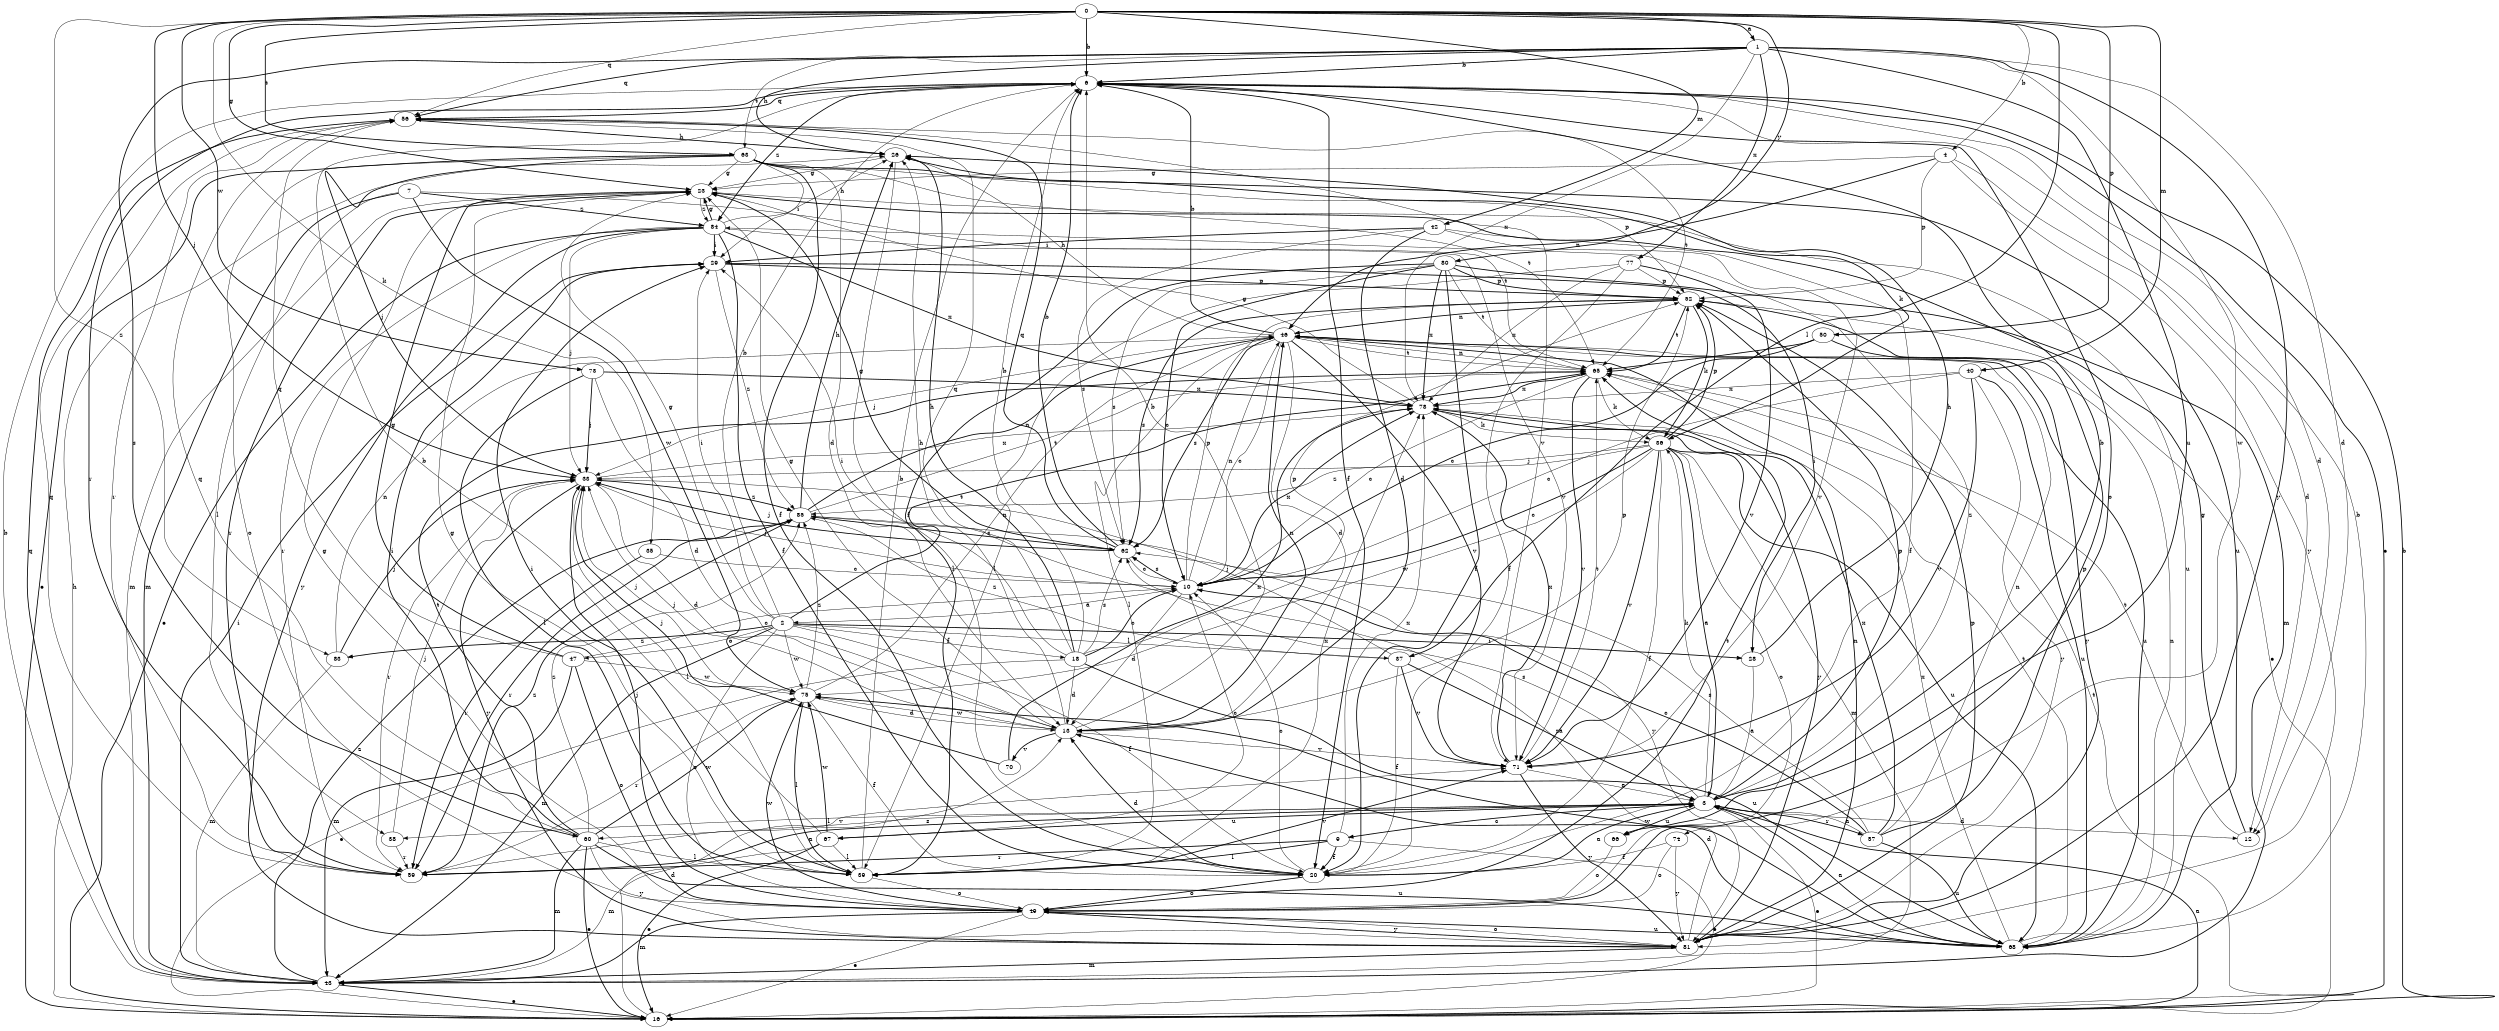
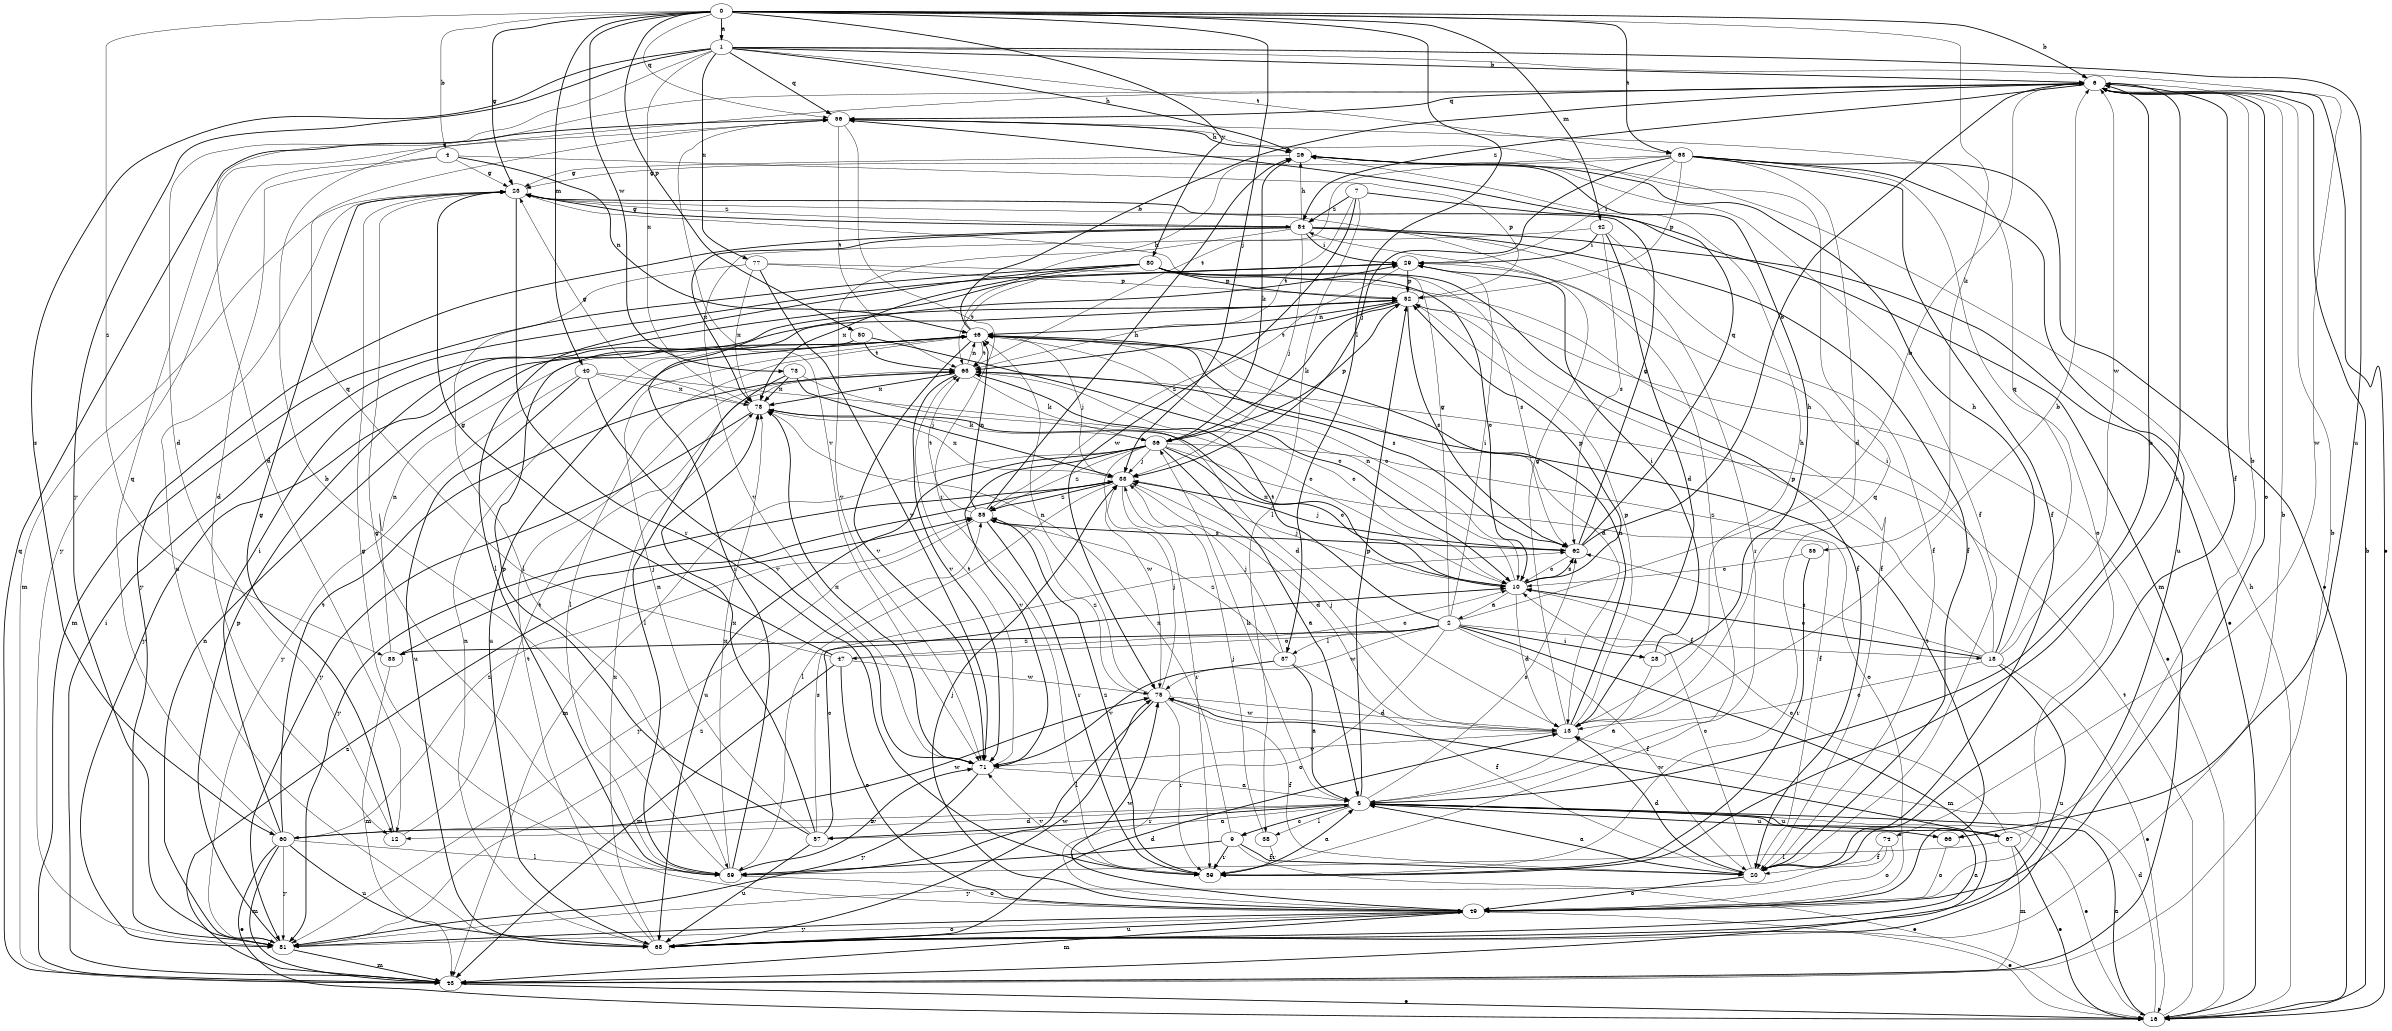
  strict digraph {
    edge [style=solid]
    0
    1
    4
    6
    23
    33
    35
    37
    40
    42
    50
    56
    63
    73
    80
    83
    12
    26
    60
    66
    74
    77
    78
    81
    52
    46
    20
    49
    16
    84
    59
    43
    68
    39
    13
    85
    10
    3
    71
    29
    62
    65
    36
    75
    2
    18
    28
    47
    7
    38
    9
    57
    67
-   70
    0 -> 1 [label=a style=bold]
    0 -> 4 [label=b]
    0 -> 6 [label=b style=bold]
    0 -> 23 [label=g style=bold]
    0 -> 33 [label=j style=bold]
    0 -> 35 [label=k]
    0 -> 37 [label=l style=bold]
    0 -> 40 [label=m style=bold]
    0 -> 42 [label=m style=bold]
    0 -> 50 [label=p style=bold]
    0 -> 56 [label=q]
    0 -> 63 [label=t style=bold]
    0 -> 73 [label=w style=bold]
    0 -> 80 [label=y style=bold]
    0 -> 83 [label=z]
    1 -> 6 [label=b style=bold]
    1 -> 56 [label=q style=bold]
    1 -> 63 [label=t]
    1 -> 12 [label=d]
    1 -> 26 [label=h style=bold]
    1 -> 60 [label=s style=bold]
    1 -> 66 [label=u style=bold]
    1 -> 74 [label=w]
    1 -> 77 [label=x style=bold]
    1 -> 78 [label=x]
    1 -> 81 [label=y style=bold]
    4 -> 23 [label=g]
    4 -> 12 [label=d]
    4 -> 81 [label=y]
    4 -> 52 [label=p]
    4 -> 46 [label=n style=bold]
    6 -> 56 [label=q style=bold]
    6 -> 12 [label=d]
    6 -> 20 [label=f style=bold]
    6 -> 49 [label=o style=bold]
    6 -> 16 [label=e style=bold]
    6 -> 84 [label=z style=bold]
    6 -> 59 [label=r style=bold]
    23 -> 84 [label=z]
    23 -> 59 [label=r style=bold]
    23 -> 43 [label=m]
    23 -> 68 [label=u]
    33 -> 78 [label=x]
    33 -> 81 [label=y style=bold]
    33 -> 59 [label=r]
    33 -> 39 [label=l]
    33 -> 13 [label=d]
    33 -> 85 [label=z style=bold]
    35 -> 59 [label=r style=bold]
    35 -> 10 [label=c]
    37 -> 33 [label=j]
    37 -> 20 [label=f]
    37 -> 85 [label=z]
    37 -> 3 [label=a style=bold]
    37 -> 71 [label=v style=bold]
    40 -> 78 [label=x]
    40 -> 81 [label=y]
    40 -> 68 [label=u style=bold]
    40 -> 10 [label=c]
    40 -> 71 [label=v style=bold]
    42 -> 20 [label=f]
    42 -> 13 [label=d style=bold]
    42 -> 71 [label=v]
    42 -> 29 [label=i style=bold]
    42 -> 62 [label=s]
    50 -> 81 [label=y style=bold]
    50 -> 10 [label=c style=bold]
    50 -> 65 [label=t style=bold]
    56 -> 26 [label=h style=bold]
    56 -> 59 [label=r]
    56 -> 71 [label=v]
    56 -> 65 [label=t]
    63 -> 23 [label=g]
    63 -> 33 [label=j style=bold]
    63 -> 52 [label=p]
    63 -> 20 [label=f style=bold]
    63 -> 49 [label=o]
    63 -> 16 [label=e style=bold]
    63 -> 68 [label=u style=bold]
    63 -> 13 [label=d]
    63 -> 29 [label=i]
    63 -> 65 [label=t]
    73 -> 33 [label=j style=bold]
    73 -> 78 [label=x style=bold]
    73 -> 39 [label=l style=bold]
    73 -> 13 [label=d]
    80 -> 78 [label=x style=bold]
    80 -> 52 [label=p style=bold]
    80 -> 20 [label=f style=bold]
    80 -> 43 [label=m style=bold]
    80 -> 39 [label=l style=bold]
    80 -> 10 [label=c style=bold]
    80 -> 62 [label=s]
    80 -> 65 [label=t]
    83 -> 33 [label=j style=bold]
    83 -> 46 [label=n]
    83 -> 43 [label=m]
    12 -> 23 [label=g style=bold]
    12 -> 65 [label=t]
    26 -> 23 [label=g]
    26 -> 20 [label=f]
    26 -> 36 [label=k style=bold]
    60 -> 56 [label=q]
    60 -> 81 [label=y]
    60 -> 16 [label=e style=bold]
    60 -> 43 [label=m style=bold]
    60 -> 68 [label=u style=bold]
    60 -> 39 [label=l]
    60 -> 85 [label=z]
    60 -> 29 [label=i style=bold]
    60 -> 65 [label=t style=bold]
    60 -> 75 [label=w style=bold]
    66 -> 49 [label=o]
    74 -> 81 [label=y]
    74 -> 20 [label=f]
    74 -> 49 [label=o]
    77 -> 78 [label=x]
    77 -> 52 [label=p]
    77 -> 20 [label=f]
    77 -> 39 [label=l]
    77 -> 71 [label=v style=bold]
    78 -> 23 [label=g]
    78 -> 81 [label=y style=bold]
    78 -> 36 [label=k]
    81 -> 52 [label=p style=bold]
    81 -> 46 [label=n style=bold]
    81 -> 49 [label=o]
    81 -> 43 [label=m style=bold]
    81 -> 85 [label=z]
    52 -> 46 [label=n style=bold]
    52 -> 16 [label=e]
    52 -> 62 [label=s style=bold]
    52 -> 65 [label=t style=bold]
    52 -> 36 [label=k style=bold]
    46 -> 6 [label=b style=bold]
    46 -> 33 [label=j]
    46 -> 26 [label=h]
    46 -> 68 [label=u style=bold]
    46 -> 39 [label=l]
    46 -> 13 [label=d]
    46 -> 10 [label=c]
    46 -> 71 [label=v style=bold]
    46 -> 62 [label=s style=bold]
    46 -> 65 [label=t]
    20 -> 49 [label=o style=bold]
    20 -> 13 [label=d style=bold]
    20 -> 10 [label=c]
    20 -> 3 [label=a style=bold]
    49 -> 23 [label=g]
    49 -> 33 [label=j style=bold]
    49 -> 81 [label=y style=bold]
    49 -> 16 [label=e]
    49 -> 43 [label=m style=bold]
    49 -> 68 [label=u style=bold]
    49 -> 65 [label=t style=bold]
    49 -> 75 [label=w style=bold]
    16 -> 6 [label=b style=bold]
    16 -> 26 [label=h]
    16 -> 13 [label=d]
    16 -> 3 [label=a style=bold]
    16 -> 65 [label=t]
    84 -> 23 [label=g style=bold]
    84 -> 33 [label=j]
    84 -> 26 [label=h]
    84 -> 78 [label=x style=bold]
    84 -> 81 [label=y style=bold]
    84 -> 20 [label=f style=bold]
    84 -> 16 [label=e style=bold]
    84 -> 59 [label=r]
    84 -> 71 [label=v]
    84 -> 29 [label=i style=bold]
    59 -> 56 [label=q]
    59 -> 85 [label=z style=bold]
    59 -> 3 [label=a style=bold]
    59 -> 71 [label=v]
    43 -> 6 [label=b]
    43 -> 56 [label=q style=bold]
    43 -> 16 [label=e style=bold]
    43 -> 85 [label=z style=bold]
    43 -> 29 [label=i style=bold]
    68 -> 6 [label=b]
    68 -> 78 [label=x]
    68 -> 46 [label=n]
    68 -> 13 [label=d style=bold]
    68 -> 3 [label=a style=bold]
    68 -> 65 [label=t]
    68 -> 75 [label=w style=bold]
    39 -> 6 [label=b]
    39 -> 23 [label=g]
    39 -> 78 [label=x]
    39 -> 49 [label=o]
    39 -> 71 [label=v style=bold]
    39 -> 29 [label=i style=bold]
    13 -> 6 [label=b]
    13 -> 23 [label=g]
    13 -> 33 [label=j]
    13 -> 26 [label=h]
    13 -> 52 [label=p]
    13 -> 46 [label=n style=bold]
    13 -> 71 [label=v]
    13 -> 75 [label=w]
-   13 -> 70 [label=v style=bold]
    85 -> 26 [label=h style=bold]
    85 -> 81 [label=y]
    85 -> 46 [label=n style=bold]
    85 -> 59 [label=r style=bold]
    85 -> 62 [label=s style=bold]
    85 -> 65 [label=t]
    10 -> 33 [label=j]
    10 -> 78 [label=x style=bold]
-   10 -> 52 [label=p]
+   10 -> 52 [label=p style=bold]
    10 -> 46 [label=n]
    10 -> 13 [label=d]
    10 -> 62 [label=s style=bold]
    10 -> 2 [label=a]
    3 -> 6 [label=b style=bold]
    3 -> 12 [label=d]
    3 -> 60 [label=s]
    3 -> 66 [label=u style=bold]
    3 -> 52 [label=p style=bold]
    3 -> 16 [label=e]
    3 -> 84 [label=z]
    3 -> 62 [label=s]
    3 -> 36 [label=k]
    3 -> 38 [label=l]
    3 -> 9 [label=c style=bold]
    3 -> 57 [label=r style=bold]
    3 -> 67 [label=u style=bold]
    71 -> 78 [label=x style=bold]
    71 -> 81 [label=y style=bold]
    71 -> 3 [label=a]
    71 -> 65 [label=t]
    29 -> 52 [label=p style=bold]
    29 -> 85 [label=z]
    62 -> 6 [label=b style=bold]
    62 -> 23 [label=g style=bold]
    62 -> 33 [label=j style=bold]
    62 -> 56 [label=q style=bold]
    62 -> 10 [label=c]
    65 -> 78 [label=x style=bold]
    65 -> 46 [label=n]
    65 -> 10 [label=c]
    65 -> 71 [label=v style=bold]
    65 -> 36 [label=k]
    36 -> 33 [label=j]
    36 -> 52 [label=p style=bold]
    36 -> 20 [label=f]
    36 -> 49 [label=o]
    36 -> 43 [label=m]
    36 -> 68 [label=u style=bold]
    36 -> 85 [label=z]
    36 -> 10 [label=c style=bold]
    36 -> 3 [label=a style=bold]
    36 -> 71 [label=v style=bold]
    36 -> 75 [label=w]
    75 -> 33 [label=j]
    75 -> 46 [label=n]
    75 -> 20 [label=f]
    75 -> 59 [label=r]
    75 -> 39 [label=l style=bold]
    75 -> 13 [label=d]
    75 -> 85 [label=z]
    2 -> 6 [label=b]
    2 -> 23 [label=g]
    2 -> 37 [label=l]
    2 -> 83 [label=z style=bold]
    2 -> 20 [label=f]
    2 -> 49 [label=o]
    2 -> 43 [label=m style=bold]
    2 -> 29 [label=i]
    2 -> 65 [label=t style=bold]
    2 -> 75 [label=w]
    2 -> 18 [label=f]
    2 -> 28 [label=i style=bold]
    2 -> 47 [label=o]
-   18 -> 6 [label=b]
+   18 -> 6 [label=w]
    18 -> 56 [label=q]
    18 -> 26 [label=h style=bold]
    18 -> 52 [label=p]
    18 -> 16 [label=e]
    18 -> 68 [label=u style=bold]
-   18 -> 13 [label=d]
+   18 -> 13 [label=c]
    18 -> 10 [label=c style=bold]
    18 -> 29 [label=i]
    18 -> 62 [label=s]
    28 -> 26 [label=h style=bold]
    28 -> 3 [label=a]
-   29 -> 28 [label=i style=bold]
+   28 -> 29 [label=i style=bold]
    47 -> 23 [label=g style=bold]
    47 -> 56 [label=q]
    47 -> 49 [label=o style=bold]
    47 -> 43 [label=m style=bold]
    47 -> 10 [label=c]
    47 -> 75 [label=w]
    7 -> 84 [label=z style=bold]
    7 -> 43 [label=m style=bold]
    7 -> 65 [label=t]
    7 -> 75 [label=w style=bold]
    7 -> 38 [label=l]
    38 -> 33 [label=j]
    38 -> 59 [label=r]
    9 -> 78 [label=x]
    9 -> 20 [label=f style=bold]
    9 -> 16 [label=e]
    9 -> 59 [label=r style=bold]
    9 -> 39 [label=l style=bold]
    57 -> 78 [label=x style=bold]
    57 -> 52 [label=p style=bold]
    57 -> 46 [label=n]
    57 -> 68 [label=u style=bold]
    57 -> 10 [label=c style=bold]
    57 -> 3 [label=a]
    57 -> 62 [label=s]
    67 -> 6 [label=b]
    67 -> 16 [label=e style=bold]
    67 -> 43 [label=m]
    67 -> 39 [label=l]
    67 -> 10 [label=c]
    67 -> 75 [label=w style=bold]
-   70 -> 33 [label=j style=bold]
-   70 -> 78 [label=x style=bold]
  }
